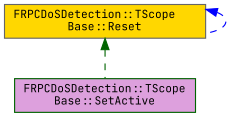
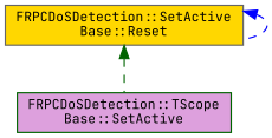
  digraph {
    rankdir=TB
    fontname="JetBrains Mono"
    node [fontname="JetBrains Mono" fontsize=10 shape=box style=filled]
    edge [dir=back fontname="JetBrains Mono" fontsize=10 labelfontname=Helvetica labelfontsize=10 style=dashed]
-   n1 [color=gray40 fillcolor=gold fontcolor=black height=0.2 label="FRPCDoSDetection::TScope\lBase::Reset" width=0.4]
+   n1 [color=gray40 fillcolor=gold fontcolor=black height=0.2 label="FRPCDoSDetection::SetActive\lBase::Reset" width=0.4]
    n2 [color=darkgreen fillcolor=plum height=0.2 label="FRPCDoSDetection::TScope\lBase::SetActive" width=0.4]
    n1 -> n1 [color=blue]
    n1 -> n2 [color=darkgreen]
  }
